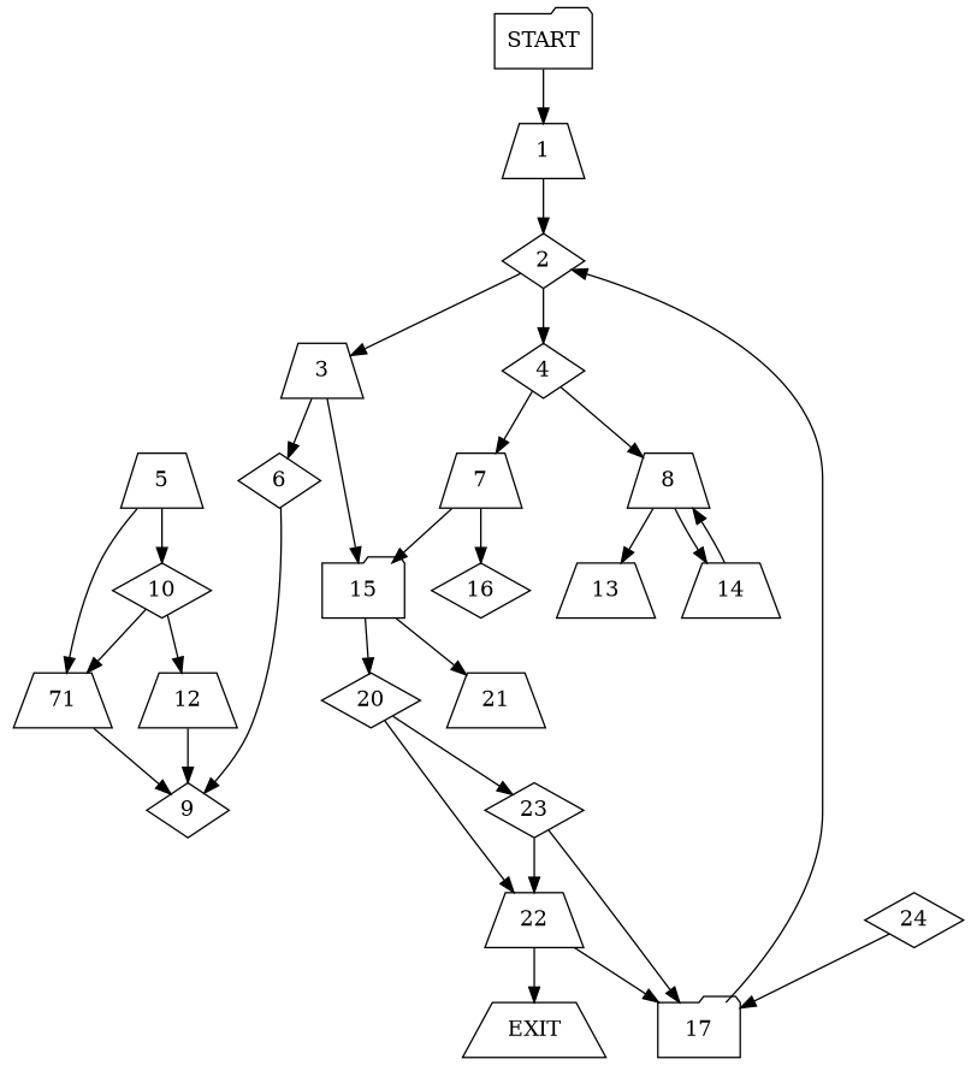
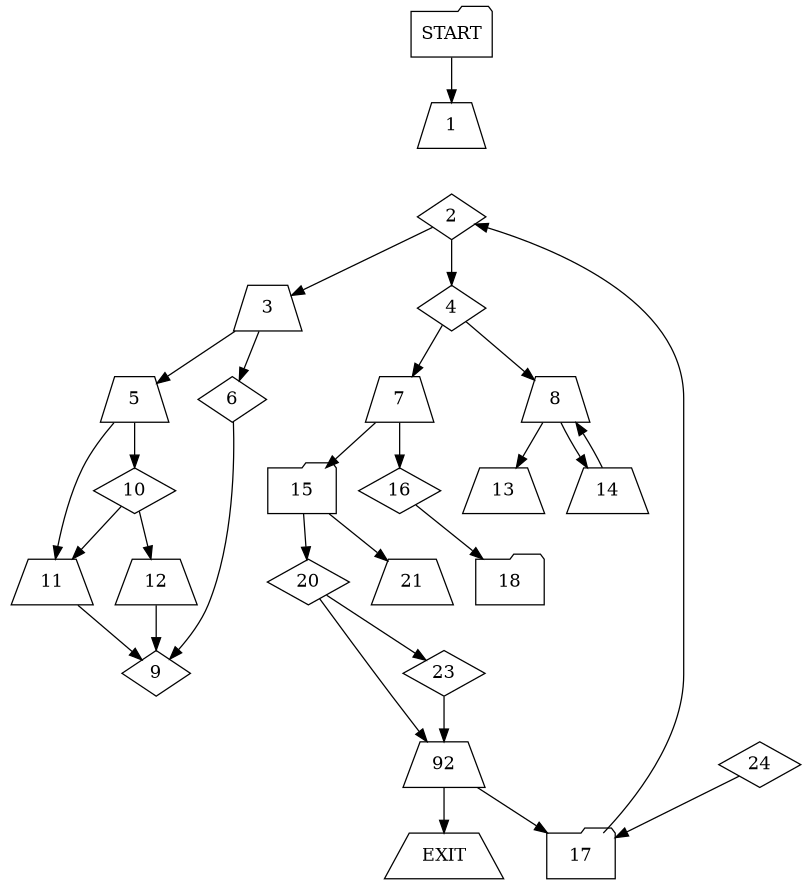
  digraph {
    node [shape=trapezium]
    n1 [label=START shape=folder]
    1
    2 [shape=diamond]
    n4 [label=EXIT]
    3
    4 [shape=diamond]
    5
    6 [shape=diamond]
    7
    8
    10 [shape=diamond]
-   11 [label=71]
+   11
    9 [shape=diamond]
    15 [shape=folder]
    16 [shape=diamond]
    13
    14
    12
    20 [shape=diamond]
    21
+   18 [shape=folder]
    17 [shape=folder]
-   22
+   22 [label=92]
    23 [shape=diamond]
    24 [shape=diamond]
    n1 -> 1
-   1 -> 2
    2 -> 3
    2 -> 4
-   3 -> 15
+   3 -> 5
    3 -> 6
    4 -> 7
    4 -> 8
    5 -> 10
    5 -> 11
    6 -> 9
    7 -> 15
    7 -> 16
    8 -> 13
    8 -> 14
    10 -> 11
    10 -> 12
    11 -> 9
    15 -> 20
    15 -> 21
+   16 -> 18
    14 -> 8
    12 -> 9
    20 -> 22
    20 -> 23
    17 -> 2
    22 -> n4
    22 -> 17
-   23 -> 17
    23 -> 22
    24 -> 17
  }
